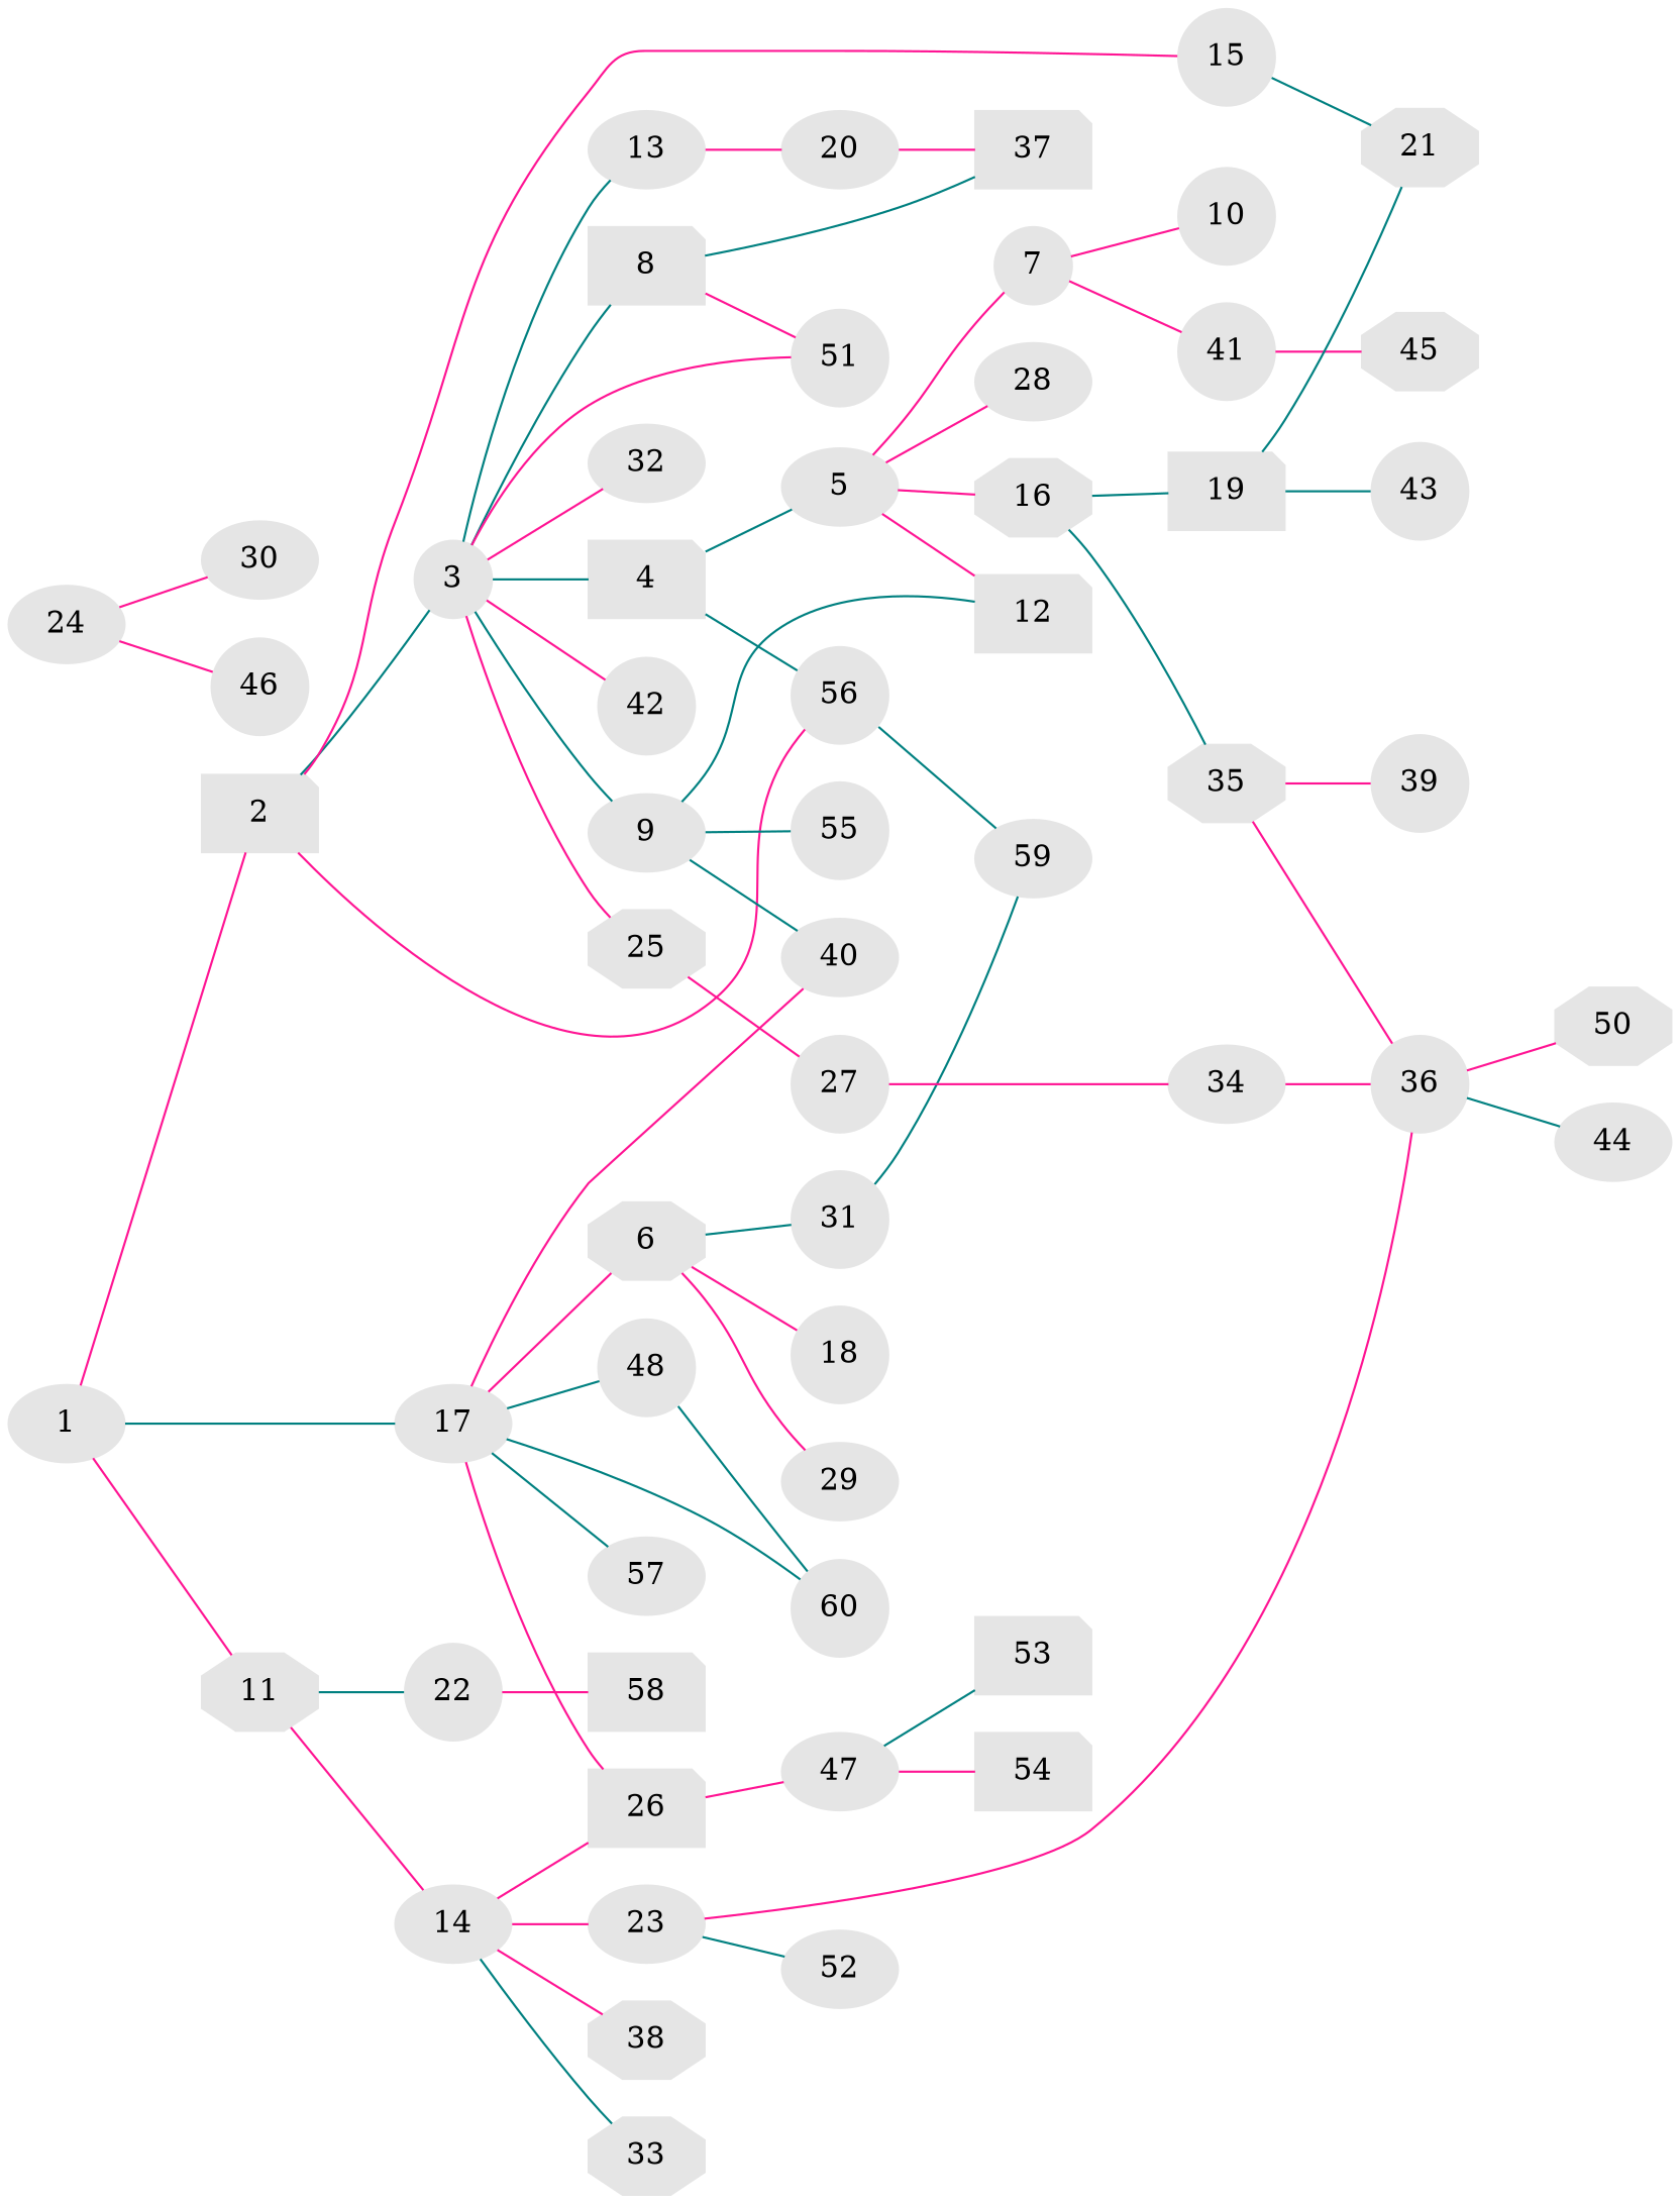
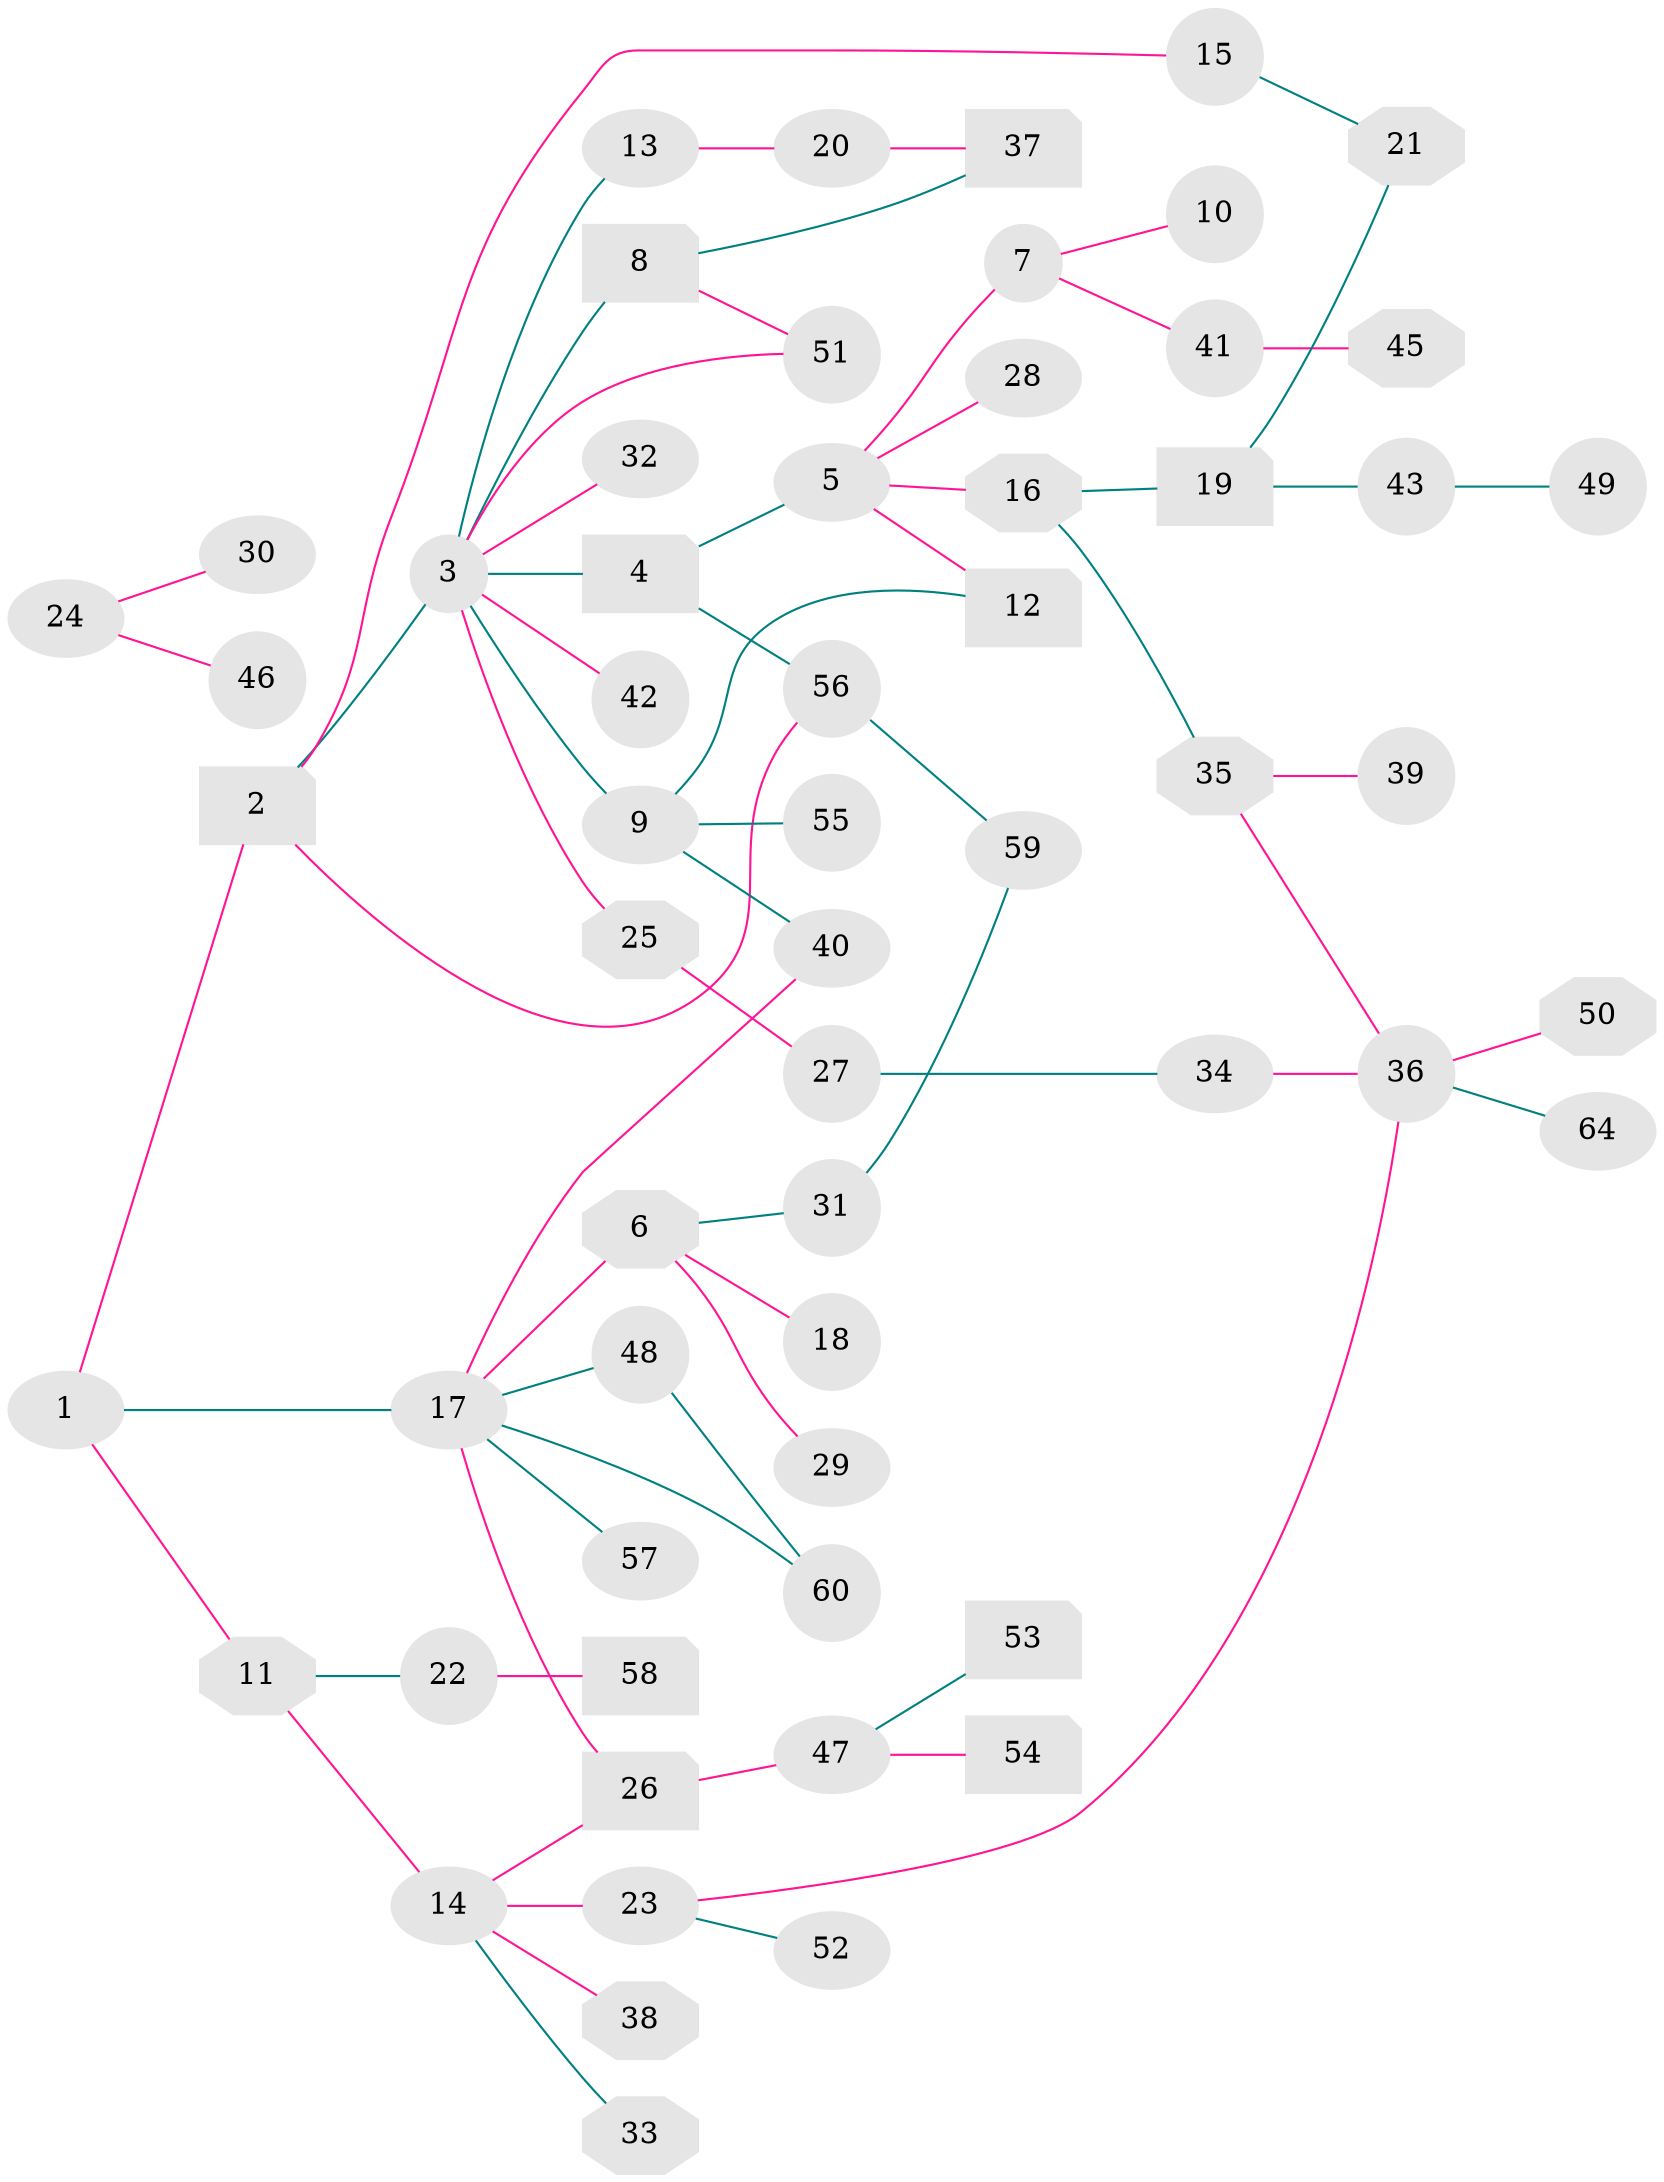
  graph {
    fontname="DejaVu Serif"
    rankdir=LR
    node [color=gray90 fontname="DejaVu Serif" shape=ellipse style=filled]
    edge [color=deeppink fontname="DejaVu Serif"]
    2 [shape=note]
    1
    11 [shape=octagon]
    17
    3 [shape=circle]
    15 [shape=circle]
    56 [shape=circle]
    6 [shape=octagon]
    18 [shape=circle]
    29
    31 [shape=circle]
    14
    22 [shape=circle]
    40
    26 [shape=note]
    48 [shape=circle]
    57
    60 [shape=circle]
    4 [shape=note]
    8 [shape=note]
    9
    13
    25 [shape=octagon]
    32
    42 [shape=circle]
    51 [shape=circle]
    21 [shape=octagon]
    59
    5
    37 [shape=note]
    12 [shape=note]
    55 [shape=circle]
    20
    27 [shape=circle]
    7 [shape=circle]
    16 [shape=octagon]
    28
    10 [shape=circle]
    41 [shape=circle]
    19 [shape=note]
    35 [shape=octagon]
    45 [shape=octagon]
+   49 [shape=circle]
    23
    33 [shape=octagon]
    38 [shape=octagon]
    58 [shape=note]
    36 [shape=circle]
    52
    47
    43 [shape=circle]
    39 [shape=circle]
    24
    30
    46 [shape=circle]
-   44
+   44 [label=64]
    50 [shape=octagon]
    34
    53 [shape=note]
    54 [shape=note]
    2 -- 3 [color=teal]
    2 -- 15
    2 -- 56
    1 -- 2
    1 -- 11
    1 -- 17 [color=teal]
    11 -- 14
    11 -- 22 [color=teal]
    17 -- 6
    17 -- 40
    17 -- 26
    17 -- 48 [color=teal]
    17 -- 57 [color=teal]
    17 -- 60 [color=teal]
    3 -- 4 [color=teal]
    3 -- 8 [color=teal]
    3 -- 9 [color=teal]
    3 -- 13 [color=teal]
    3 -- 25
    3 -- 32
    3 -- 42
    3 -- 51
    15 -- 21 [color=teal]
    56 -- 59 [color=teal]
    6 -- 18
    6 -- 29
    6 -- 31 [color=teal]
    31 -- 59 [color=teal]
    14 -- 26
    14 -- 23
    14 -- 33 [color=teal]
    14 -- 38
    22 -- 58
    26 -- 47
    48 -- 60 [color=teal]
    4 -- 56 [color=teal]
    4 -- 5 [color=teal]
    8 -- 51
    8 -- 37 [color=teal]
    9 -- 40 [color=teal]
    9 -- 12 [color=teal]
    9 -- 55 [color=teal]
    13 -- 20
    25 -- 27
    5 -- 12
    5 -- 7
    5 -- 16
    5 -- 28
    20 -- 37
-   27 -- 34
+   27 -- 34 [color=teal]
    7 -- 10
    7 -- 41
    16 -- 19 [color=teal]
    16 -- 35 [color=teal]
    41 -- 45
    19 -- 21 [color=teal]
    19 -- 43 [color=teal]
    35 -- 36
    35 -- 39
    23 -- 36
    23 -- 52 [color=teal]
    36 -- 44 [color=teal]
    36 -- 50
    47 -- 53 [color=teal]
    47 -- 54
+   43 -- 49 [color=teal]
    24 -- 30
    24 -- 46
    34 -- 36
  }
